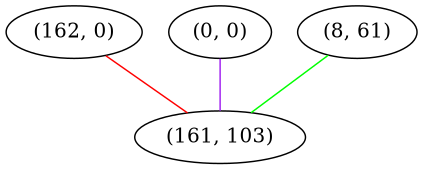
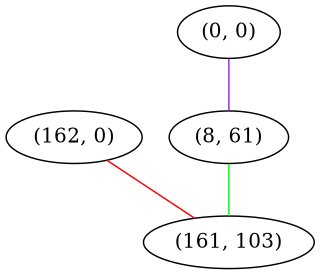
  graph {
    n1 [label="(162, 0)"]
    "(161, 103)"
    "(0, 0)"
    "(8, 61)"
    n1 -- "(161, 103)" [color=red weight=1]
-   "(0, 0)" -- "(161, 103)" [color=purple weight=4]
+   "(0, 0)" -- "(8, 61)" [color=purple weight=4]
    "(8, 61)" -- "(161, 103)" [color=green weight=2]
  }
